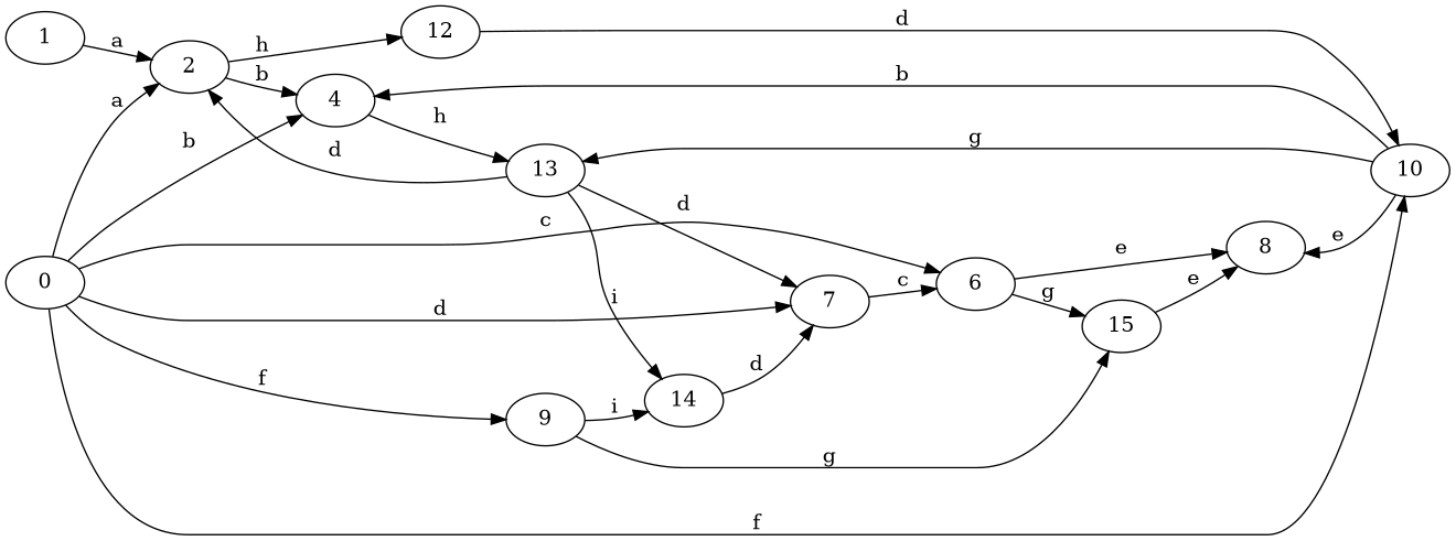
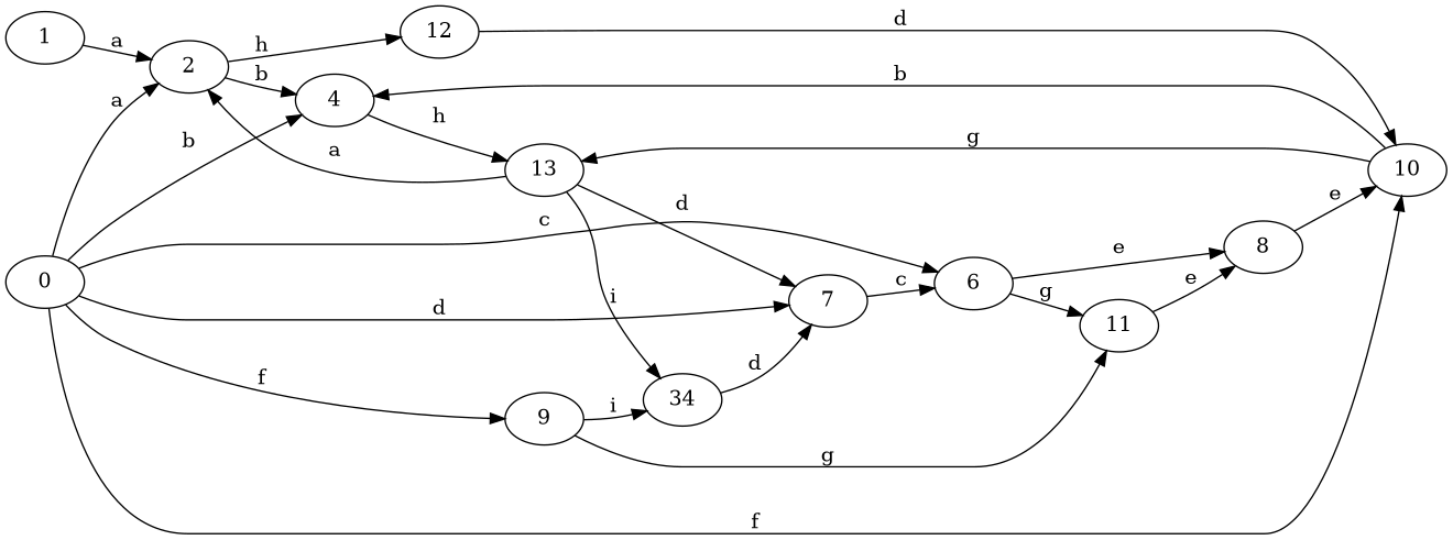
  strict digraph {
    rankdir=LR
    2
    4
    12
    13
    10
    0
    6
    7
    9
    8
-   11 [label=15]
-   14
+   11
+   14 [label=34]
    1
    2 -> 4 [label=b]
    2 -> 12 [label=h]
    4 -> 13 [label=h]
    12 -> 10 [label=d]
-   13 -> 2 [label=d]
+   13 -> 2 [label=a]
    13 -> 7 [label=d]
    13 -> 14 [label=i]
    10 -> 4 [label=b]
    10 -> 13 [label=g]
-   10 -> 8 [label=e]
+   8 -> 10 [label=e]
    0 -> 2 [label=a]
    0 -> 4 [label=b]
    0 -> 10 [label=f]
    0 -> 6 [label=c]
    0 -> 7 [label=d]
    0 -> 9 [label=f]
    6 -> 8 [label=e]
    6 -> 11 [label=g]
    7 -> 6 [label=c]
    9 -> 11 [label=g]
    9 -> 14 [label=i]
    11 -> 8 [label=e]
    14 -> 7 [label=d]
    1 -> 2 [label=a]
  }
